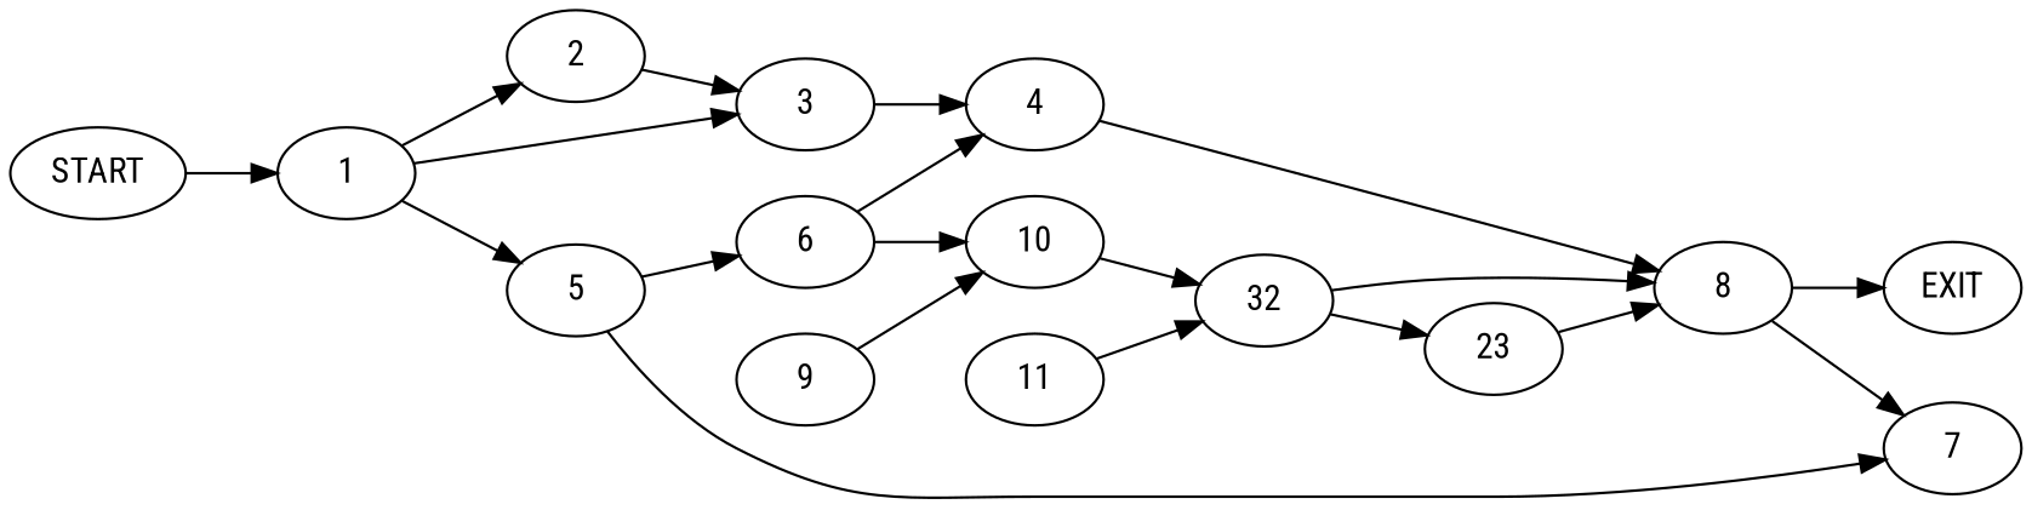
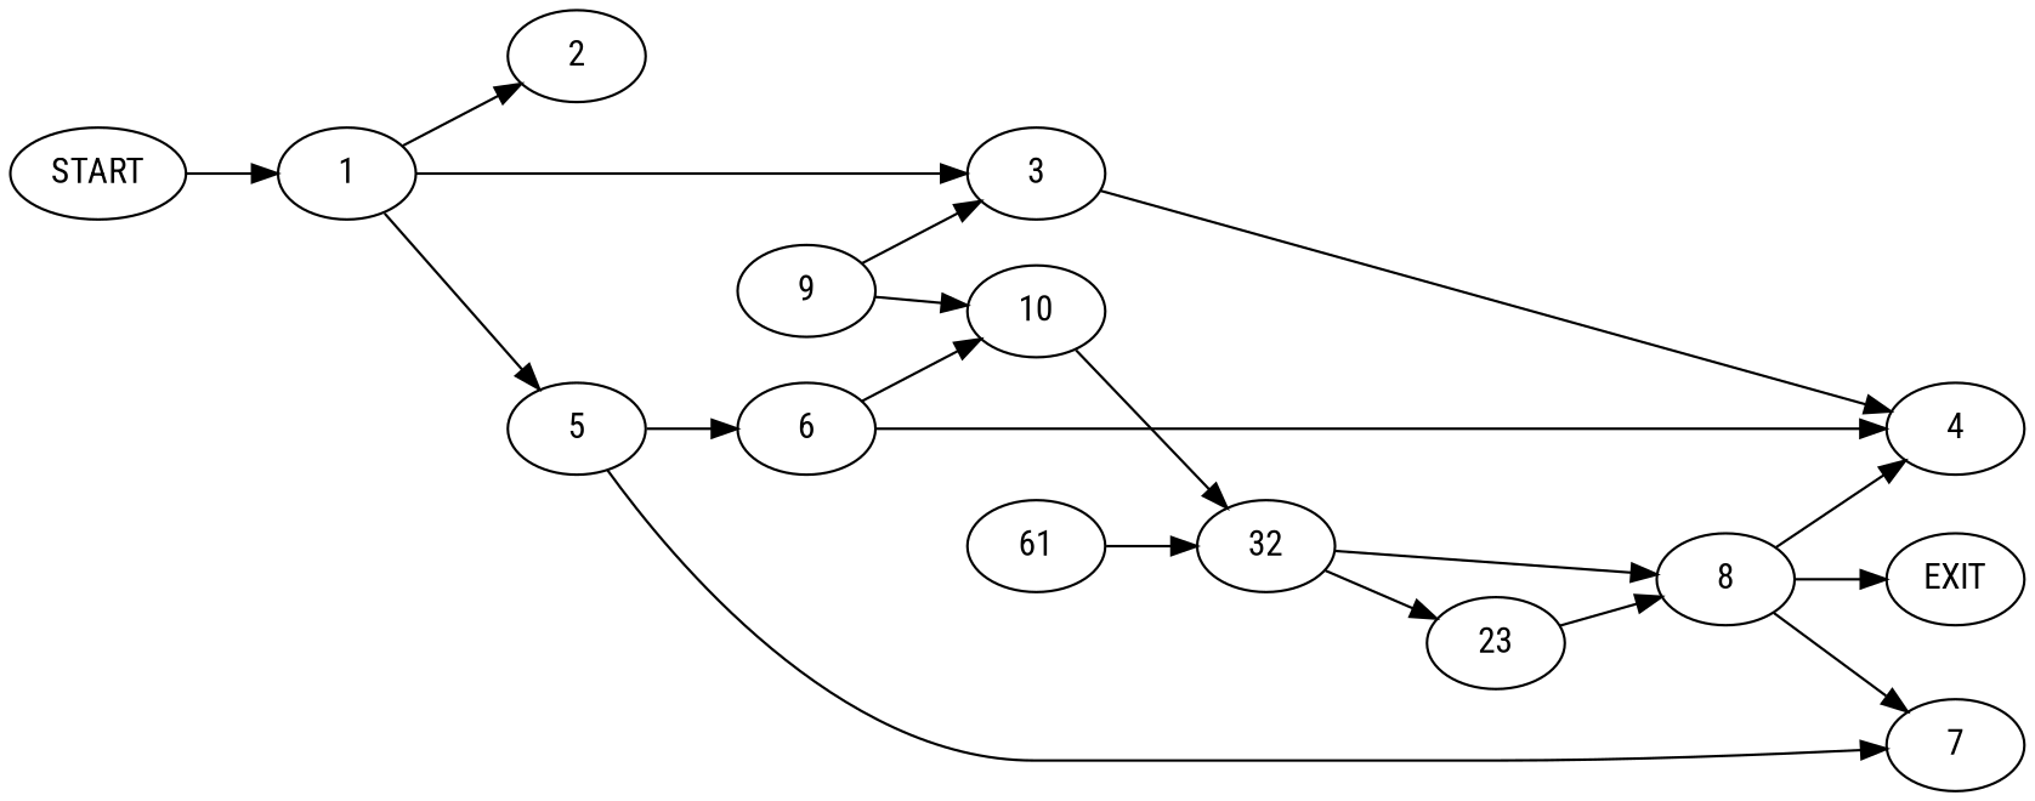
  digraph {
    fontname="Roboto Condensed"
    rankdir=LR
    node [fontname="Roboto Condensed"]
    edge [fontname="Roboto Condensed"]
    n1 [label=START]
    1
    2
    3
    5
    n6 [label=EXIT]
    4
    8
    6
    7
    10
    9
    n13 [label=32]
-   11
+   11 [label=61]
    n15 [label=23]
    n1 -> 1
    1 -> 2
    1 -> 3
    1 -> 5
-   2 -> 3
+   9 -> 3
    3 -> 4
    5 -> 6
    5 -> 7
-   4 -> 8
+   8 -> 4
    8 -> n6
    8 -> 7
    6 -> 4
    6 -> 10
    10 -> n13
    9 -> 10
    n13 -> 8
    n13 -> n15
    11 -> n13
    n15 -> 8
  }
